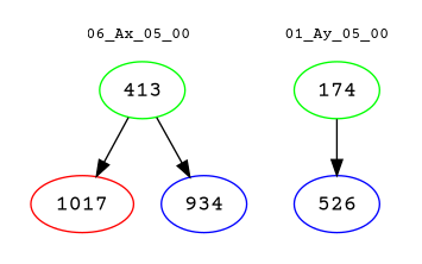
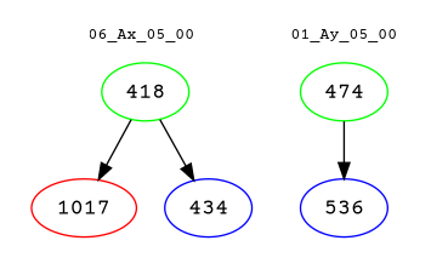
  digraph {
    fontname="Courier Prime"
    node [color=green fontname="Courier Prime"]
    edge [color=black fontname="Courier Prime"]
-   n1 [label=413]
+   n1 [label=418]
    n2 [color=red label=1017]
-   n3 [color=blue label=934]
-   n4 [label=174]
-   n5 [color=blue label=526]
+   n3 [color=blue label=434]
+   n4 [label=474]
+   n5 [color=blue label=536]
    subgraph cluster_1 {
      color=white
      fontsize=10
      label="06_Ax_05_00"
      n1
      n2
      n3
    }
    subgraph cluster_2 {
      color=white
      fontsize=10
      label="01_Ay_05_00"
      n4
      n5
    }
    n1 -> n2
    n1 -> n3
    n4 -> n5
  }
